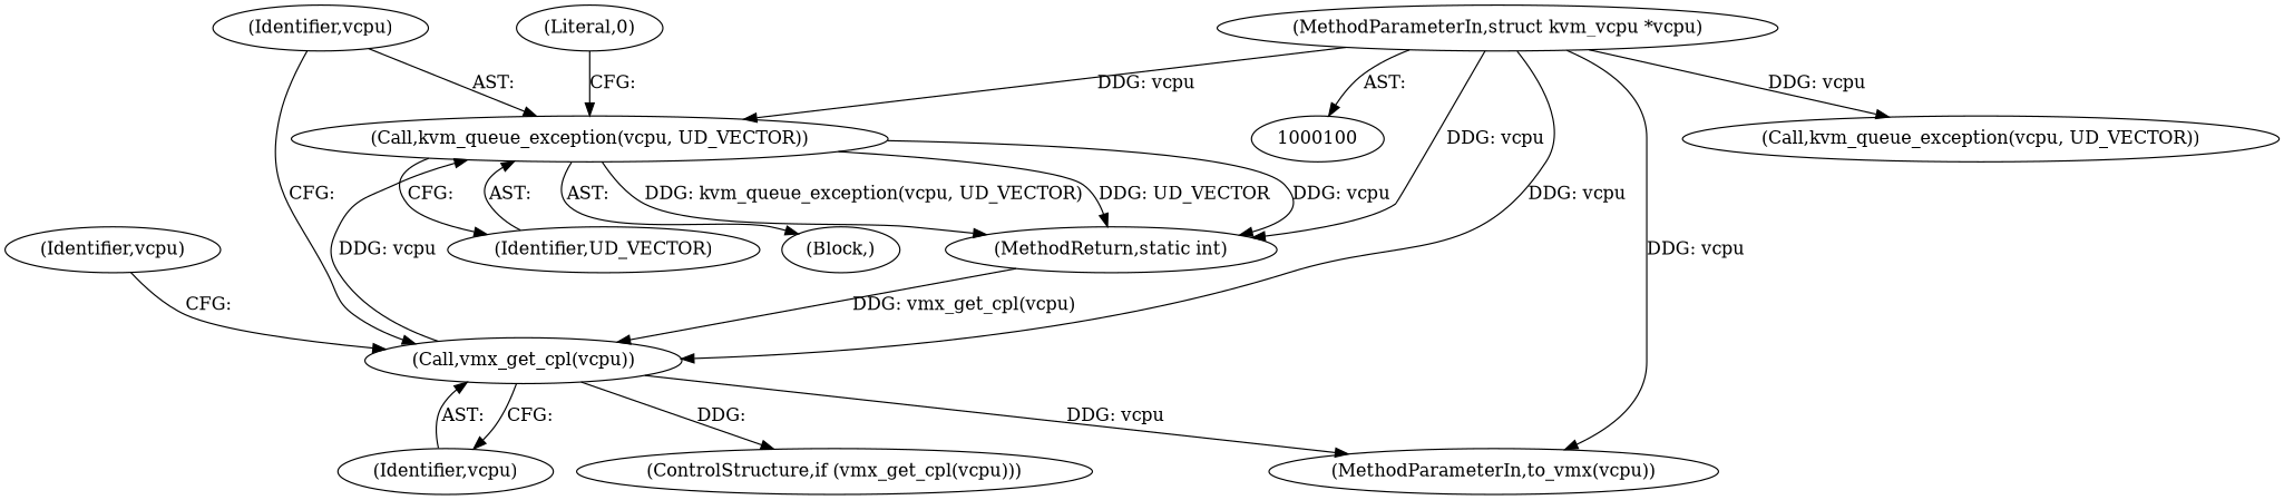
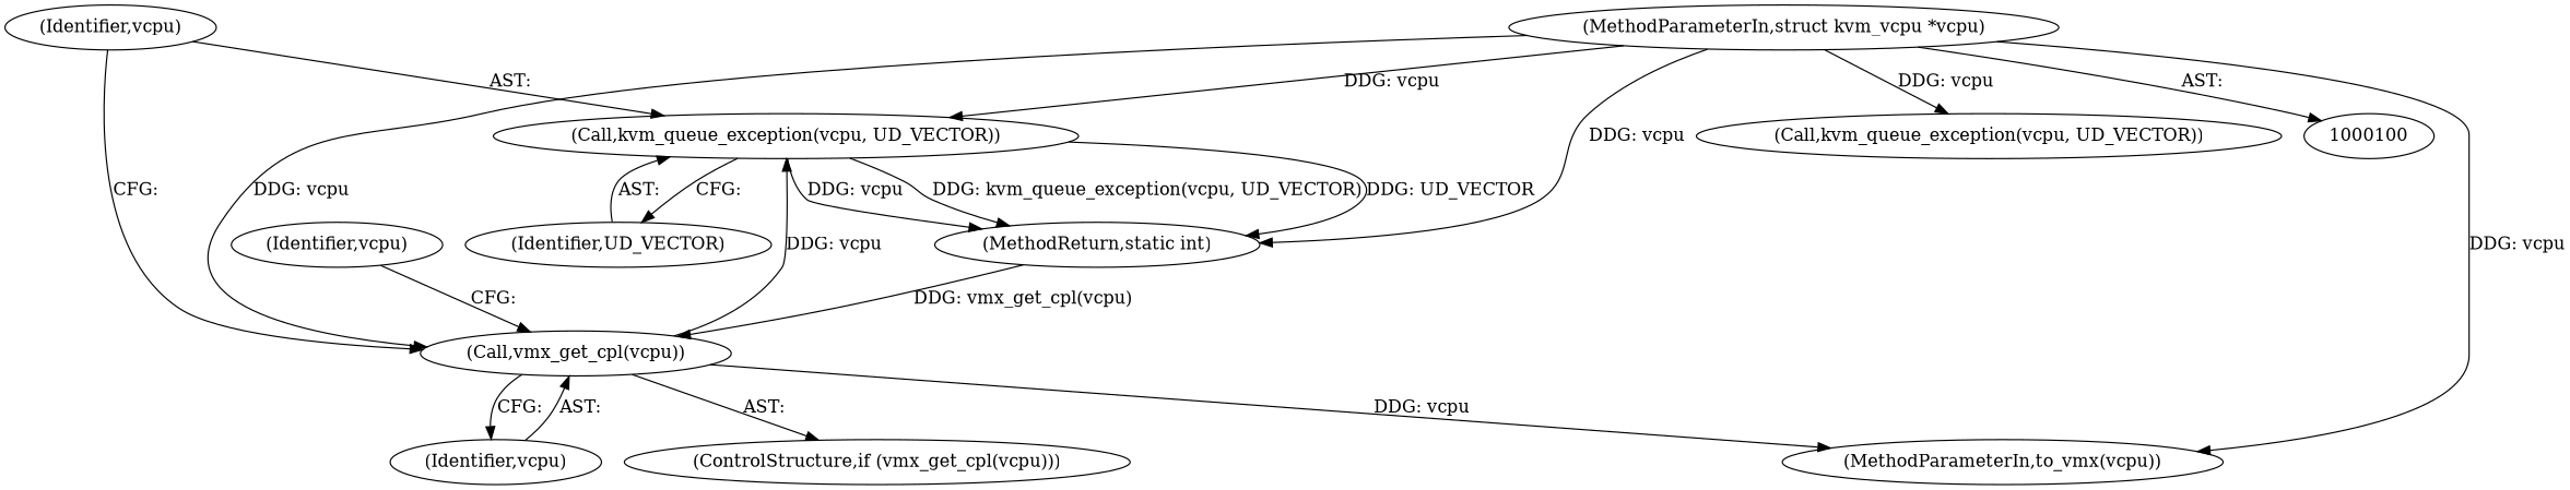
  digraph {
    n1 [label="(Call,kvm_queue_exception(vcpu, UD_VECTOR))"]
    n2 [label="(Identifier,UD_VECTOR)"]
    n3 [label="(MethodReturn,static int)"]
-   n4 [label="(Block,)"]
    n5 [label="(Call,vmx_get_cpl(vcpu))"]
    n6 [label="(MethodParameterIn,to_vmx(vcpu))"]
    n7 [label="(Identifier,vcpu)"]
    n8 [label="(ControlStructure,if (vmx_get_cpl(vcpu)))"]
    n9 [label="(MethodParameterIn,struct kvm_vcpu *vcpu)"]
    n10 [label="(Call,kvm_queue_exception(vcpu, UD_VECTOR))"]
    1000100
    n12 [label="(Identifier,vcpu)"]
    n13 [label="(Identifier,vcpu)"]
-   n14 [label="(Literal,0)"]
    n1 -> n2 [label="CFG: "]
    n1 -> n3 [label="DDG: vcpu"]
    n1 -> n3 [label="DDG: kvm_queue_exception(vcpu, UD_VECTOR)"]
    n1 -> n3 [label="DDG: UD_VECTOR"]
-   n1 -> n4 [label="AST: "]
    n2 -> n1 [label="AST: "]
    n3 -> n5 [label="DDG: vmx_get_cpl(vcpu)"]
    n5 -> n1 [label="DDG: vcpu"]
    n5 -> n6 [label="DDG: vcpu"]
    n5 -> n7 [label="CFG: "]
-   n5 -> n8 [label="DDG: "]
+   n5 -> n8 [label="AST: "]
    n7 -> n5 [label="AST: "]
    n9 -> n1 [label="DDG: vcpu"]
    n9 -> n3 [label="DDG: vcpu"]
    n9 -> n5 [label="DDG: vcpu"]
    n9 -> n6 [label="DDG: vcpu"]
    n9 -> n10 [label="DDG: vcpu"]
    n9 -> 1000100 [label="AST: "]
    n12 -> n5 [label="CFG: "]
    n13 -> n1 [label="AST: "]
    n13 -> n5 [label="CFG: "]
-   n14 -> n1 [label="CFG: "]
  }
